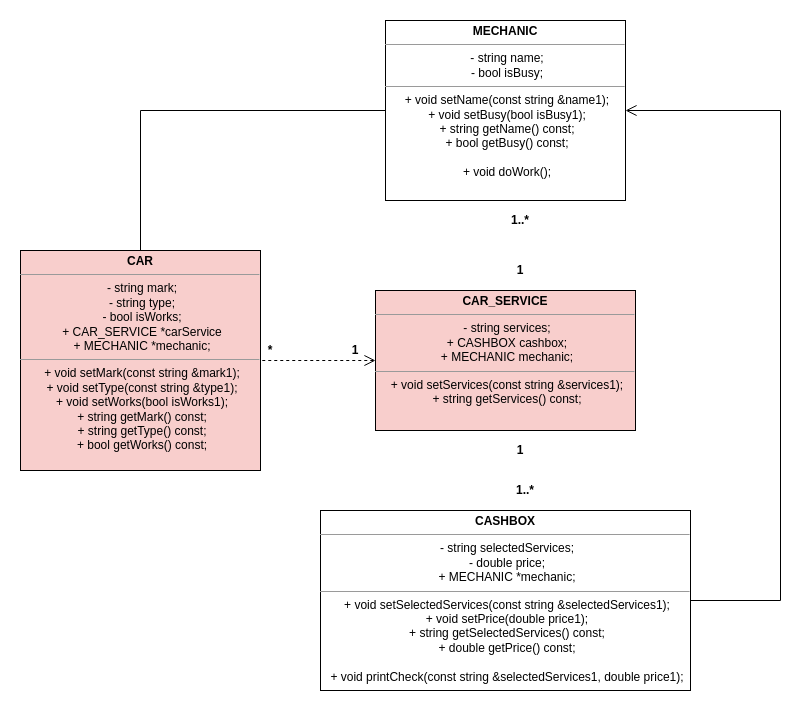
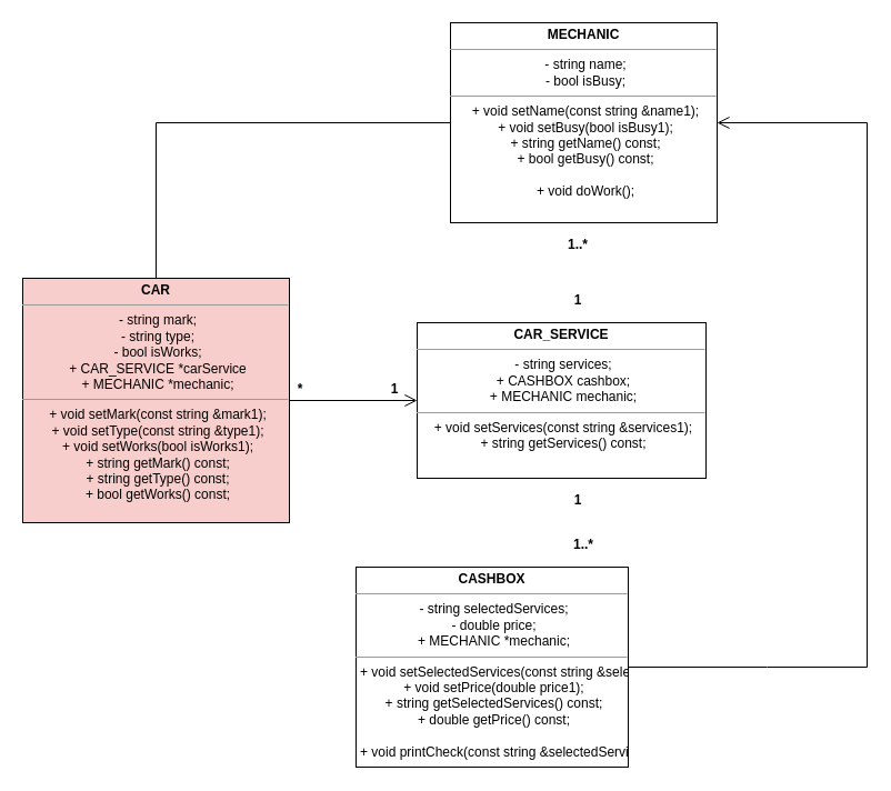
  <mxCell id="0" />
  <mxCell id="1" parent="0" />
- <mxCell id="2" style="edgeStyle=orthogonalEdgeStyle;rounded=0;orthogonalLoop=1;jettySize=auto;html=1;entryX=1;entryY=0.5;entryDx=0;entryDy=0;endArrow=none;endFill=0;strokeWidth=1;startArrow=open;startFill=0;targetPerimeterSpacing=1;startSize=9;dashed=1;" edge="1" parent="1" source="3" target="7"><mxGeometry relative="1" as="geometry" /></mxCell>
- <mxCell id="3" value="&lt;p style=&quot;margin: 4px 0px 0px&quot;&gt;&lt;b&gt;CAR_SERVICE&lt;/b&gt;&lt;/p&gt;&lt;hr size=&quot;1&quot;&gt;&lt;p style=&quot;margin: 0px ; margin-left: 4px&quot;&gt;- string services;&lt;/p&gt;&lt;p style=&quot;margin: 0px ; margin-left: 4px&quot;&gt;+ CASHBOX cashbox;&lt;/p&gt;&lt;p style=&quot;margin: 0px ; margin-left: 4px&quot;&gt;+ MECHANIC mechanic;&lt;/p&gt;&lt;hr size=&quot;1&quot;&gt;&lt;p style=&quot;margin: 0px ; margin-left: 4px&quot;&gt;+ void setServices(const string &amp;amp;services1);&lt;/p&gt;&lt;p style=&quot;margin: 0px ; margin-left: 4px&quot;&gt;+ string getServices() const;&lt;/p&gt;" style="verticalAlign=top;align=center;overflow=fill;fontSize=12;fontFamily=Helvetica;html=1;fillColor=#f8cecc;" vertex="1" parent="1"><mxGeometry x="375" y="290" width="260" height="140" as="geometry" /></mxCell>
+ <mxCell id="2" style="edgeStyle=orthogonalEdgeStyle;rounded=0;orthogonalLoop=1;jettySize=auto;html=1;entryX=1;entryY=0.5;entryDx=0;entryDy=0;endArrow=none;endFill=0;strokeWidth=1;startArrow=open;startFill=0;targetPerimeterSpacing=1;startSize=9;" edge="1" parent="1" source="3" target="7"><mxGeometry relative="1" as="geometry" /></mxCell>
+ <mxCell id="3" value="&lt;p style=&quot;margin: 4px 0px 0px&quot;&gt;&lt;b&gt;CAR_SERVICE&lt;/b&gt;&lt;/p&gt;&lt;hr size=&quot;1&quot;&gt;&lt;p style=&quot;margin: 0px ; margin-left: 4px&quot;&gt;- string services;&lt;/p&gt;&lt;p style=&quot;margin: 0px ; margin-left: 4px&quot;&gt;+ CASHBOX cashbox;&lt;/p&gt;&lt;p style=&quot;margin: 0px ; margin-left: 4px&quot;&gt;+ MECHANIC mechanic;&lt;/p&gt;&lt;hr size=&quot;1&quot;&gt;&lt;p style=&quot;margin: 0px ; margin-left: 4px&quot;&gt;+ void setServices(const string &amp;amp;services1);&lt;/p&gt;&lt;p style=&quot;margin: 0px ; margin-left: 4px&quot;&gt;+ string getServices() const;&lt;/p&gt;" style="verticalAlign=top;align=center;overflow=fill;fontSize=12;fontFamily=Helvetica;html=1;fillColor=#ffffff;" vertex="1" parent="1"><mxGeometry x="375" y="290" width="260" height="140" as="geometry" /></mxCell>
  <mxCell id="4" style="edgeStyle=orthogonalEdgeStyle;rounded=0;orthogonalLoop=1;jettySize=auto;html=1;entryX=0.5;entryY=0;entryDx=0;entryDy=0;startArrow=none;startFill=0;startSize=17;endArrow=none;endFill=0;targetPerimeterSpacing=1;strokeWidth=1;" edge="1" parent="1" source="6" target="7"><mxGeometry relative="1" as="geometry" /></mxCell>
  <mxCell id="5" style="edgeStyle=orthogonalEdgeStyle;rounded=0;orthogonalLoop=1;jettySize=auto;html=1;startArrow=open;startFill=0;startSize=9;endArrow=none;endFill=0;targetPerimeterSpacing=1;strokeWidth=1;entryX=1;entryY=0.5;entryDx=0;entryDy=0;" edge="1" parent="1" source="6" target="8"><mxGeometry relative="1" as="geometry"><mxPoint x="790" y="600" as="targetPoint" /><Array as="points"><mxPoint x="780" y="110" /><mxPoint x="780" y="600" /><mxPoint x="690" y="600" /></Array></mxGeometry></mxCell>
- <mxCell id="6" value="&lt;p style=&quot;margin: 4px 0px 0px&quot;&gt;&lt;b&gt;MECHANIC&lt;/b&gt;&lt;/p&gt;&lt;hr size=&quot;1&quot;&gt;&lt;p style=&quot;margin: 0px ; margin-left: 4px&quot;&gt;- string name;&lt;/p&gt;&lt;p style=&quot;margin: 0px ; margin-left: 4px&quot;&gt;- bool isBusy;&lt;/p&gt;&lt;hr size=&quot;1&quot;&gt;&lt;p style=&quot;margin: 0px ; margin-left: 4px&quot;&gt;+ void setName(const string &amp;amp;name1);&lt;/p&gt;&lt;p style=&quot;margin: 0px ; margin-left: 4px&quot;&gt;+ void setBusy(bool isBusy1);&lt;/p&gt;&lt;p style=&quot;margin: 0px ; margin-left: 4px&quot;&gt;+ string getName() const;&lt;/p&gt;&lt;p style=&quot;margin: 0px ; margin-left: 4px&quot;&gt;+ bool getBusy() const;&lt;/p&gt;&lt;p style=&quot;margin: 0px ; margin-left: 4px&quot;&gt;&lt;br&gt;&lt;/p&gt;&lt;p style=&quot;margin: 0px ; margin-left: 4px&quot;&gt;+ void doWork();&lt;/p&gt;" style="verticalAlign=top;align=center;overflow=fill;fontSize=12;fontFamily=Helvetica;html=1;fillColor=#ffffff;" vertex="1" parent="1"><mxGeometry x="385" y="20" width="240" height="180" as="geometry" /></mxCell>
+ <mxCell id="6" value="&lt;p style=&quot;margin: 4px 0px 0px&quot;&gt;&lt;b&gt;MECHANIC&lt;/b&gt;&lt;/p&gt;&lt;hr size=&quot;1&quot;&gt;&lt;p style=&quot;margin: 0px ; margin-left: 4px&quot;&gt;- string name;&lt;/p&gt;&lt;p style=&quot;margin: 0px ; margin-left: 4px&quot;&gt;- bool isBusy;&lt;/p&gt;&lt;hr size=&quot;1&quot;&gt;&lt;p style=&quot;margin: 0px ; margin-left: 4px&quot;&gt;+ void setName(const string &amp;amp;name1);&lt;/p&gt;&lt;p style=&quot;margin: 0px ; margin-left: 4px&quot;&gt;+ void setBusy(bool isBusy1);&lt;/p&gt;&lt;p style=&quot;margin: 0px ; margin-left: 4px&quot;&gt;+ string getName() const;&lt;/p&gt;&lt;p style=&quot;margin: 0px ; margin-left: 4px&quot;&gt;+ bool getBusy() const;&lt;/p&gt;&lt;p style=&quot;margin: 0px ; margin-left: 4px&quot;&gt;&lt;br&gt;&lt;/p&gt;&lt;p style=&quot;margin: 0px ; margin-left: 4px&quot;&gt;+ void doWork();&lt;/p&gt;" style="verticalAlign=top;align=center;overflow=fill;fontSize=12;fontFamily=Helvetica;html=1;fillColor=#ffffff;" vertex="1" parent="1"><mxGeometry x="405" y="20" width="240" height="180" as="geometry" /></mxCell>
  <mxCell id="7" value="&lt;p style=&quot;margin: 4px 0px 0px&quot;&gt;&lt;b&gt;CAR&lt;/b&gt;&lt;/p&gt;&lt;hr size=&quot;1&quot;&gt;&lt;p style=&quot;margin: 0px ; margin-left: 4px&quot;&gt;- string mark;&lt;br&gt;&lt;/p&gt;&lt;p style=&quot;margin: 0px ; margin-left: 4px&quot;&gt;- string type;&lt;/p&gt;&lt;p style=&quot;margin: 0px ; margin-left: 4px&quot;&gt;- bool isWorks;&lt;/p&gt;&lt;p style=&quot;margin: 0px ; margin-left: 4px&quot;&gt;+ CAR_SERVICE *carService&lt;/p&gt;&lt;p style=&quot;margin: 0px ; margin-left: 4px&quot;&gt;+ MECHANIC *mechanic;&lt;/p&gt;&lt;hr size=&quot;1&quot;&gt;&lt;p style=&quot;margin: 0px ; margin-left: 4px&quot;&gt;+ void setMark(const string &amp;amp;mark1);&lt;/p&gt;&lt;p style=&quot;margin: 0px ; margin-left: 4px&quot;&gt;+ void setType(const string &amp;amp;type1);&lt;br&gt;&lt;/p&gt;&lt;p style=&quot;margin: 0px ; margin-left: 4px&quot;&gt;+ void setWorks(bool isWorks1);&lt;br&gt;&lt;/p&gt;&lt;p style=&quot;margin: 0px ; margin-left: 4px&quot;&gt;+ string getMark() const;&lt;/p&gt;&lt;p style=&quot;margin: 0px ; margin-left: 4px&quot;&gt;+ string getType() const;&lt;br&gt;&lt;/p&gt;&lt;p style=&quot;margin: 0px ; margin-left: 4px&quot;&gt;+ bool getWorks() const;&lt;/p&gt;" style="verticalAlign=top;align=center;overflow=fill;fontSize=12;fontFamily=Helvetica;html=1;fillColor=#f8cecc;" vertex="1" parent="1"><mxGeometry x="20" y="250" width="240" height="220" as="geometry" /></mxCell>
- <mxCell id="8" value="&lt;p style=&quot;margin: 4px 0px 0px&quot;&gt;&lt;b&gt;CASHBOX&lt;/b&gt;&lt;/p&gt;&lt;hr size=&quot;1&quot;&gt;&lt;p style=&quot;margin: 0px ; margin-left: 4px&quot;&gt;&lt;span&gt;- string selectedServices;&lt;/span&gt;&lt;/p&gt;&lt;p style=&quot;margin: 0px ; margin-left: 4px&quot;&gt;&lt;span&gt;- double price;&lt;/span&gt;&lt;/p&gt;&lt;p style=&quot;margin: 0px ; margin-left: 4px&quot;&gt;&lt;span&gt;+ MECHANIC *mechanic;&lt;/span&gt;&lt;/p&gt;&lt;hr size=&quot;1&quot;&gt;&lt;p style=&quot;margin: 0px ; margin-left: 4px&quot;&gt;+ void setSelectedServices(const string &amp;amp;selectedServices1);&lt;br&gt;&lt;/p&gt;&lt;p style=&quot;margin: 0px ; margin-left: 4px&quot;&gt;+ void setPrice(double price1);&lt;/p&gt;&lt;p style=&quot;margin: 0px ; margin-left: 4px&quot;&gt;+ string getSelectedServices() const;&lt;br&gt;&lt;/p&gt;&lt;p style=&quot;margin: 0px ; margin-left: 4px&quot;&gt;+ double getPrice() const;&lt;/p&gt;&lt;p style=&quot;margin: 0px ; margin-left: 4px&quot;&gt;&lt;br&gt;&lt;/p&gt;&lt;p style=&quot;margin: 0px ; margin-left: 4px&quot;&gt;+ void printCheck(const string &amp;amp;selectedServices1, double price1);&lt;/p&gt;" style="verticalAlign=top;align=center;overflow=fill;fontSize=12;fontFamily=Helvetica;html=1;fillColor=#ffffff;" vertex="1" parent="1"><mxGeometry x="320" y="510" width="370" height="180" as="geometry" /></mxCell>
+ <mxCell id="8" value="&lt;p style=&quot;margin: 4px 0px 0px&quot;&gt;&lt;b&gt;CASHBOX&lt;/b&gt;&lt;/p&gt;&lt;hr size=&quot;1&quot;&gt;&lt;p style=&quot;margin: 0px ; margin-left: 4px&quot;&gt;&lt;span&gt;- string selectedServices;&lt;/span&gt;&lt;/p&gt;&lt;p style=&quot;margin: 0px ; margin-left: 4px&quot;&gt;&lt;span&gt;- double price;&lt;/span&gt;&lt;/p&gt;&lt;p style=&quot;margin: 0px ; margin-left: 4px&quot;&gt;&lt;span&gt;+ MECHANIC *mechanic;&lt;/span&gt;&lt;/p&gt;&lt;hr size=&quot;1&quot;&gt;&lt;p style=&quot;margin: 0px ; margin-left: 4px&quot;&gt;+ void setSelectedServices(const string &amp;amp;selectedServices1);&lt;br&gt;&lt;/p&gt;&lt;p style=&quot;margin: 0px ; margin-left: 4px&quot;&gt;+ void setPrice(double price1);&lt;/p&gt;&lt;p style=&quot;margin: 0px ; margin-left: 4px&quot;&gt;+ string getSelectedServices() const;&lt;br&gt;&lt;/p&gt;&lt;p style=&quot;margin: 0px ; margin-left: 4px&quot;&gt;+ double getPrice() const;&lt;/p&gt;&lt;p style=&quot;margin: 0px ; margin-left: 4px&quot;&gt;&lt;br&gt;&lt;/p&gt;&lt;p style=&quot;margin: 0px ; margin-left: 4px&quot;&gt;+ void printCheck(const string &amp;amp;selectedServices1, double price1);&lt;/p&gt;" style="verticalAlign=top;align=center;overflow=fill;fontSize=12;fontFamily=Helvetica;html=1;fillColor=#ffffff;" vertex="1" parent="1"><mxGeometry x="320" y="510" width="245" height="180" as="geometry" /></mxCell>
  <mxCell id="9" value="&lt;b&gt;*&lt;/b&gt;" style="text;html=1;strokeColor=none;fillColor=none;align=center;verticalAlign=middle;whiteSpace=wrap;rounded=0;" vertex="1" parent="1"><mxGeometry x="250" y="340" width="40" height="20" as="geometry" /></mxCell>
  <mxCell id="10" value="&lt;b&gt;1&lt;/b&gt;" style="text;html=1;strokeColor=none;fillColor=none;align=center;verticalAlign=middle;whiteSpace=wrap;rounded=0;" vertex="1" parent="1"><mxGeometry x="335" y="340" width="40" height="20" as="geometry" /></mxCell>
  <mxCell id="11" value="&lt;b&gt;1&lt;/b&gt;" style="text;html=1;strokeColor=none;fillColor=none;align=center;verticalAlign=middle;whiteSpace=wrap;rounded=0;" vertex="1" parent="1"><mxGeometry x="500" y="440" width="40" height="20" as="geometry" /></mxCell>
  <mxCell id="12" value="&lt;b&gt;1..*&lt;/b&gt;" style="text;html=1;strokeColor=none;fillColor=none;align=center;verticalAlign=middle;whiteSpace=wrap;rounded=0;" vertex="1" parent="1"><mxGeometry x="505" y="480" width="40" height="20" as="geometry" /></mxCell>
  <mxCell id="13" value="&lt;b&gt;1&lt;/b&gt;" style="text;html=1;strokeColor=none;fillColor=none;align=center;verticalAlign=middle;whiteSpace=wrap;rounded=0;" vertex="1" parent="1"><mxGeometry x="500" y="260" width="40" height="20" as="geometry" /></mxCell>
  <mxCell id="14" value="&lt;b&gt;1..*&lt;/b&gt;" style="text;html=1;strokeColor=none;fillColor=none;align=center;verticalAlign=middle;whiteSpace=wrap;rounded=0;" vertex="1" parent="1"><mxGeometry x="500" y="210" width="40" height="20" as="geometry" /></mxCell>
